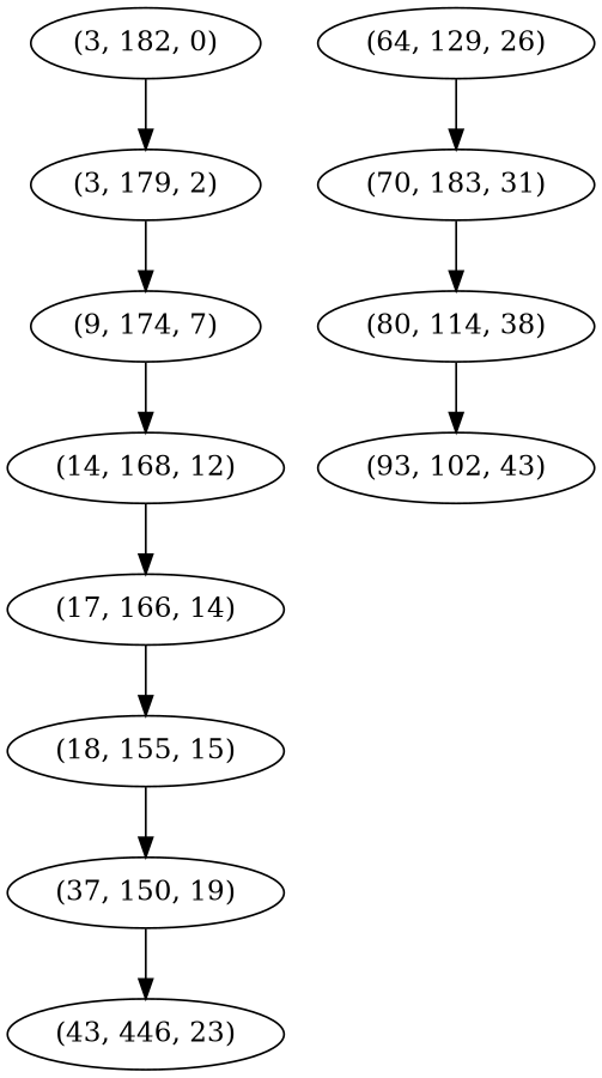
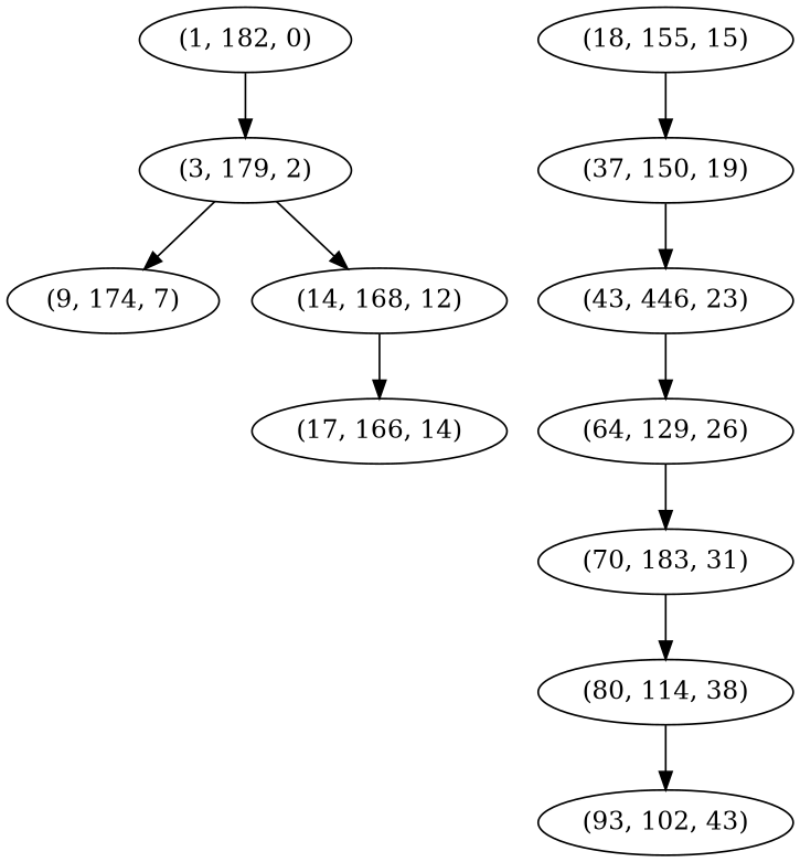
  digraph {
-   "(1, 182, 0)" [label="(3, 182, 0)"]
+   "(1, 182, 0)"
    "(3, 179, 2)"
    "(9, 174, 7)"
    "(14, 168, 12)"
    "(17, 166, 14)"
    n6 [label="(18, 155, 15)"]
    "(37, 150, 19)"
    n8 [label="(43, 446, 23)"]
    "(64, 129, 26)"
    n10 [label="(70, 183, 31)"]
    "(80, 114, 38)"
    "(93, 102, 43)"
    "(1, 182, 0)" -> "(3, 179, 2)"
    "(3, 179, 2)" -> "(9, 174, 7)"
-   "(9, 174, 7)" -> "(14, 168, 12)"
+   "(3, 179, 2)" -> "(14, 168, 12)"
    "(14, 168, 12)" -> "(17, 166, 14)"
-   "(17, 166, 14)" -> n6
    n6 -> "(37, 150, 19)"
    "(37, 150, 19)" -> n8
+   n8 -> "(64, 129, 26)"
    "(64, 129, 26)" -> n10
    n10 -> "(80, 114, 38)"
    "(80, 114, 38)" -> "(93, 102, 43)"
  }
